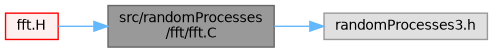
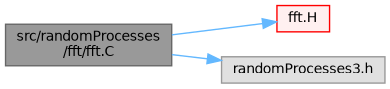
  digraph {
    rankdir=LR
    node [fontname=Helvetica fontsize=10 shape=box style=filled]
    edge [color=steelblue1 fontname=Helvetica fontsize=10 labelfontname=Helvetica labelfontsize=10 style=solid]
    n1 [color=gray40 fillcolor=grey60 fontcolor=black height=0.2 label="src/randomProcesses\l/fft/fft.C" width=0.4]
    n2 [color=red fillcolor="#FFF0F0" height=0.2 label="fft.H" width=0.4]
    n3 [color=grey60 fillcolor="#E0E0E0" height=0.2 label="randomProcesses3.h" width=0.4]
-   n2 -> n1
+   n1 -> n2
    n1 -> n3
  }
